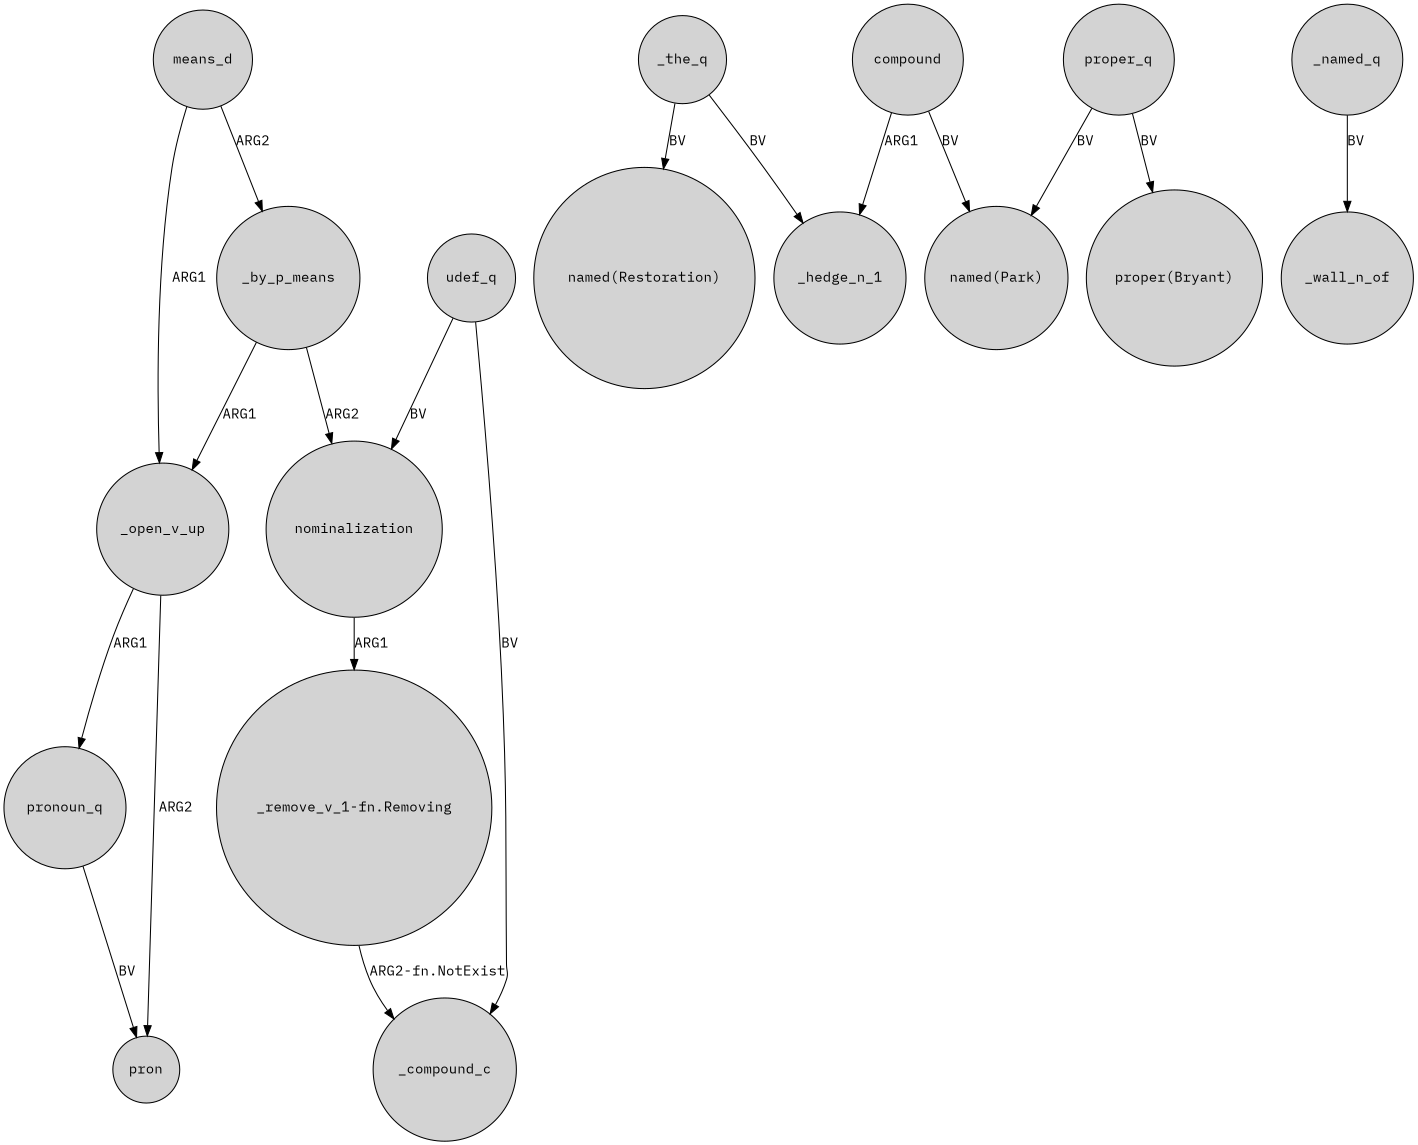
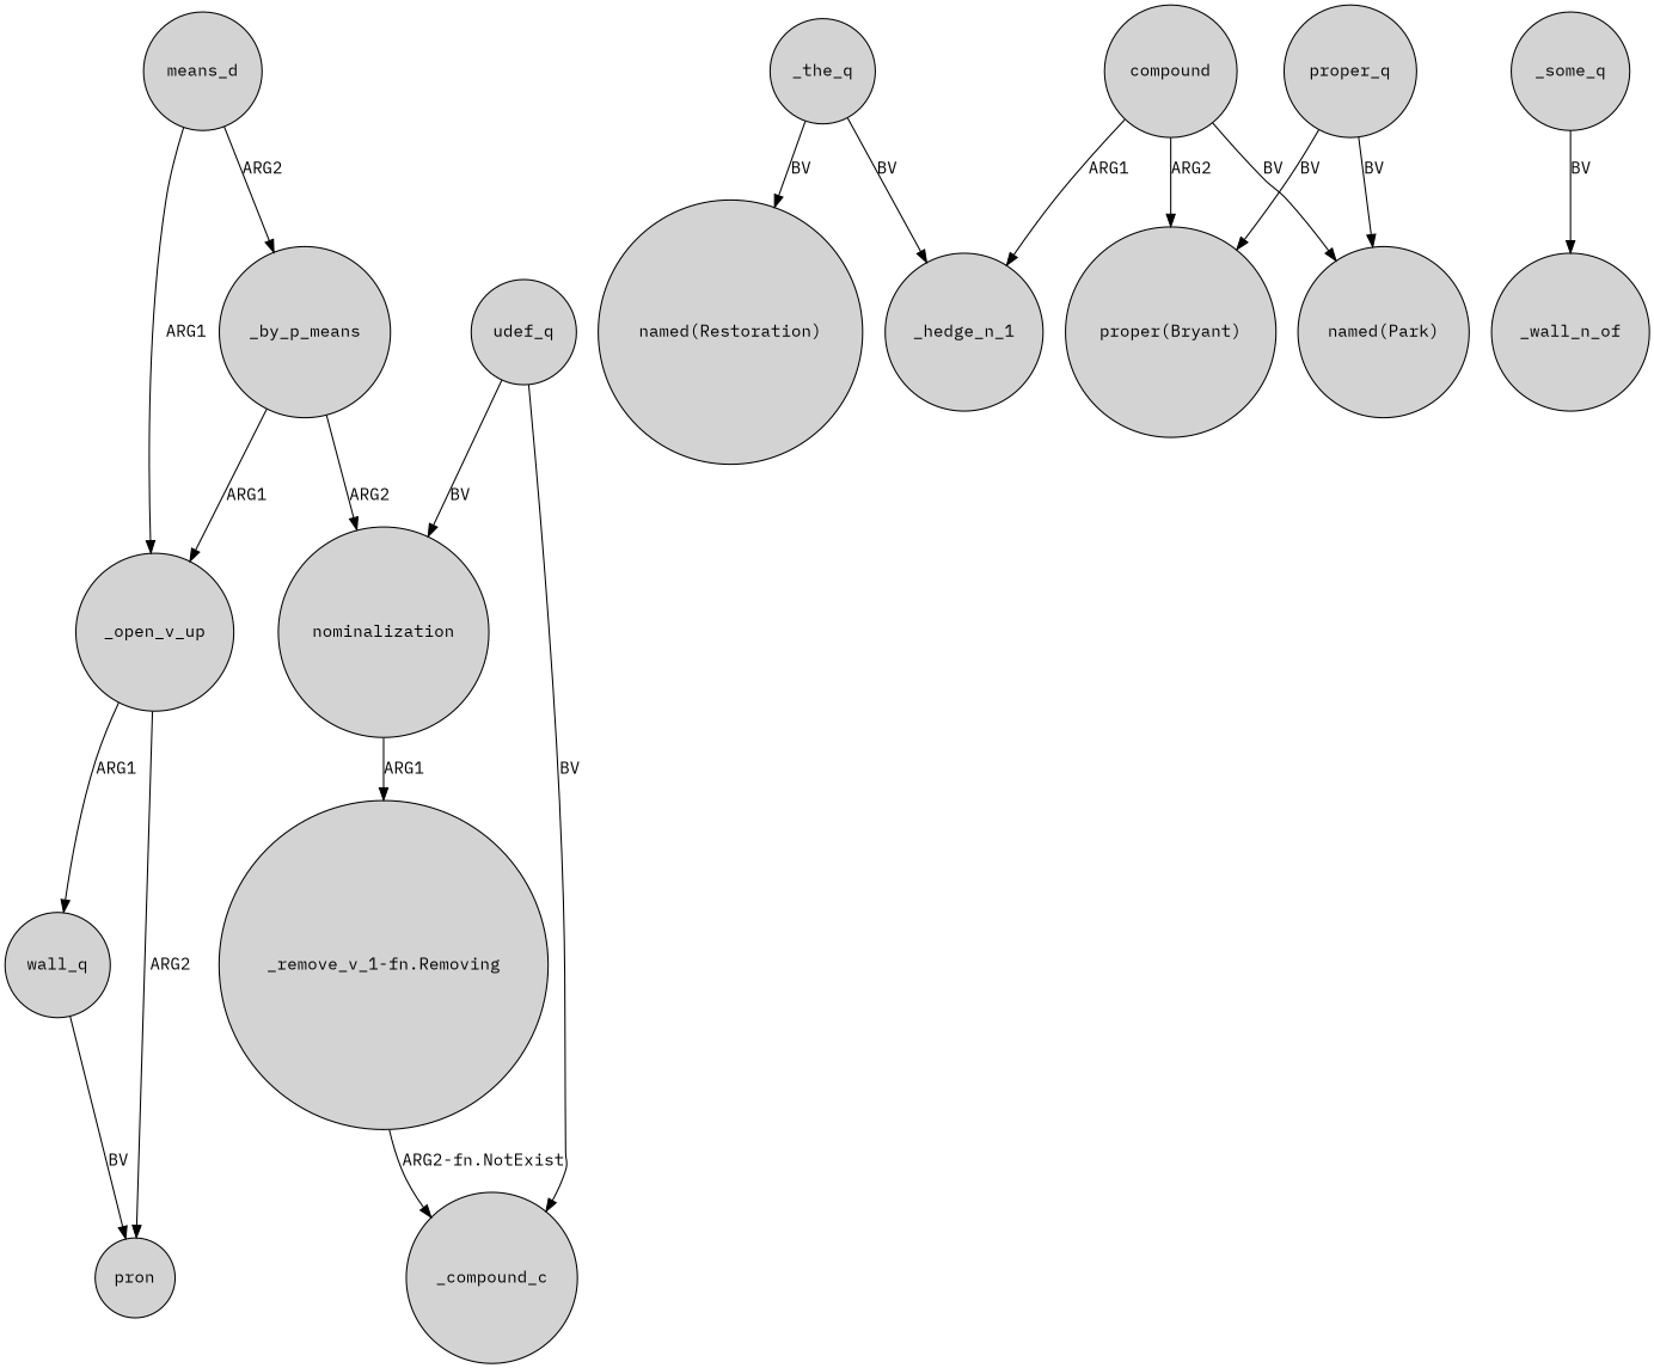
  digraph {
    fontname="IBM Plex Mono"
    node [fontname="IBM Plex Mono" shape=circle style=filled]
    edge [fontname="IBM Plex Mono"]
    n1 [label=_compound_c]
    "_remove_v_1-fn.Removing"
    _by_p_means
    nominalization
    _open_v_up
    pron
-   pronoun_q
+   pronoun_q [label=wall_q]
    _the_q
    _hedge_n_1
    "named(Restoration)"
    n11 [label="proper(Bryant)"]
    proper_q
    "named(Park)"
    n14 [label=means_d]
-   _some_q [label=_named_q]
+   _some_q
    _wall_n_of
    compound
    udef_q
    "_remove_v_1-fn.Removing" -> n1 [label="ARG2-fn.NotExist"]
    _by_p_means -> nominalization [label=ARG2]
    _by_p_means -> _open_v_up [label=ARG1]
    nominalization -> "_remove_v_1-fn.Removing" [label=ARG1]
    _open_v_up -> pron [label=ARG2]
    _open_v_up -> pronoun_q [label=ARG1]
    pronoun_q -> pron [label=BV]
    _the_q -> _hedge_n_1 [label=BV]
    _the_q -> "named(Restoration)" [label=BV]
    proper_q -> n11 [label=BV]
    proper_q -> "named(Park)" [label=BV]
    n14 -> _by_p_means [label=ARG2]
    n14 -> _open_v_up [label=ARG1]
    _some_q -> _wall_n_of [label=BV]
    compound -> _hedge_n_1 [label=ARG1]
+   compound -> n11 [label=ARG2]
    compound -> "named(Park)" [label=BV]
    udef_q -> n1 [label=BV]
    udef_q -> nominalization [label=BV]
  }
